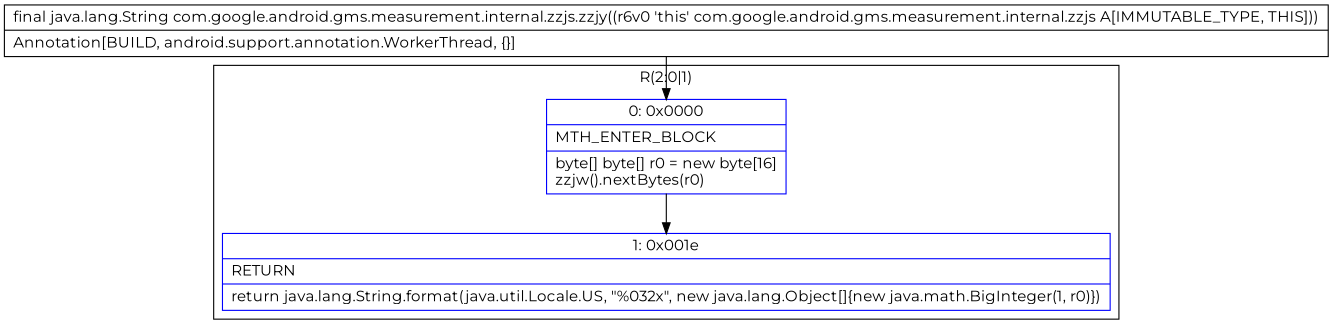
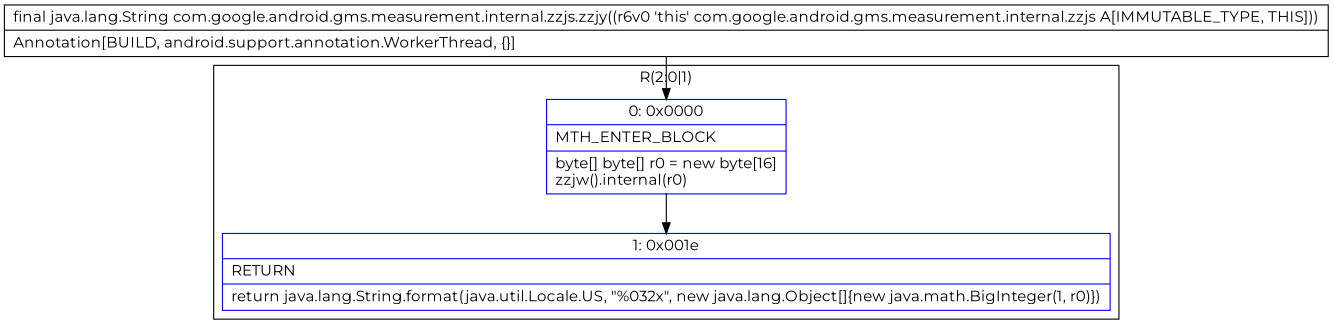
  digraph {
    fontname=Montserrat
    node [color=blue shape=record fontname=Montserrat]
    edge [fontname=Montserrat]
-   n1 [label="{0\:\ 0x0000|MTH_ENTER_BLOCK\l|byte[] byte[] r0 = new byte[16]\lzzjw().nextBytes(r0)\l}"]
+   n1 [label="{0\:\ 0x0000|MTH_ENTER_BLOCK\l|byte[] byte[] r0 = new byte[16]\lzzjw().internal(r0)\l}"]
    n2 [label="{1\:\ 0x001e|RETURN\l|return java.lang.String.format(java.util.Locale.US, \"%032x\", new java.lang.Object[]\{new java.math.BigInteger(1, r0)\})\l}"]
    n3 [label="{final java.lang.String com.google.android.gms.measurement.internal.zzjs.zzjy((r6v0 'this' com.google.android.gms.measurement.internal.zzjs A[IMMUTABLE_TYPE, THIS]))  | Annotation[BUILD, android.support.annotation.WorkerThread, \{\}]\l}" color=""]
    subgraph cluster_1 {
      label="R(2:0|1)"
      n1
      n2
    }
    n1 -> n2
    n3 -> n1
  }
